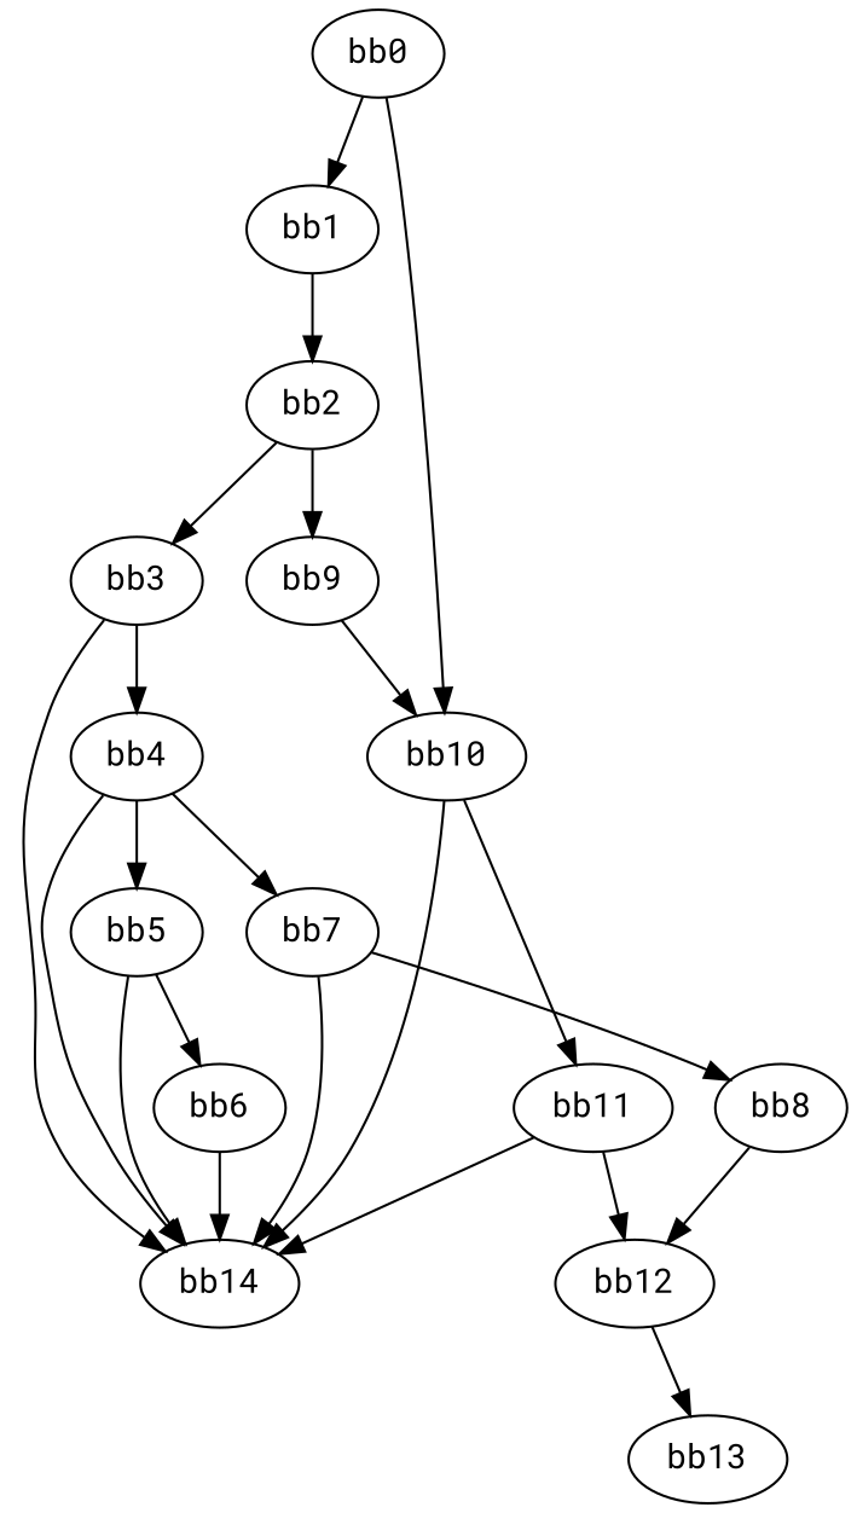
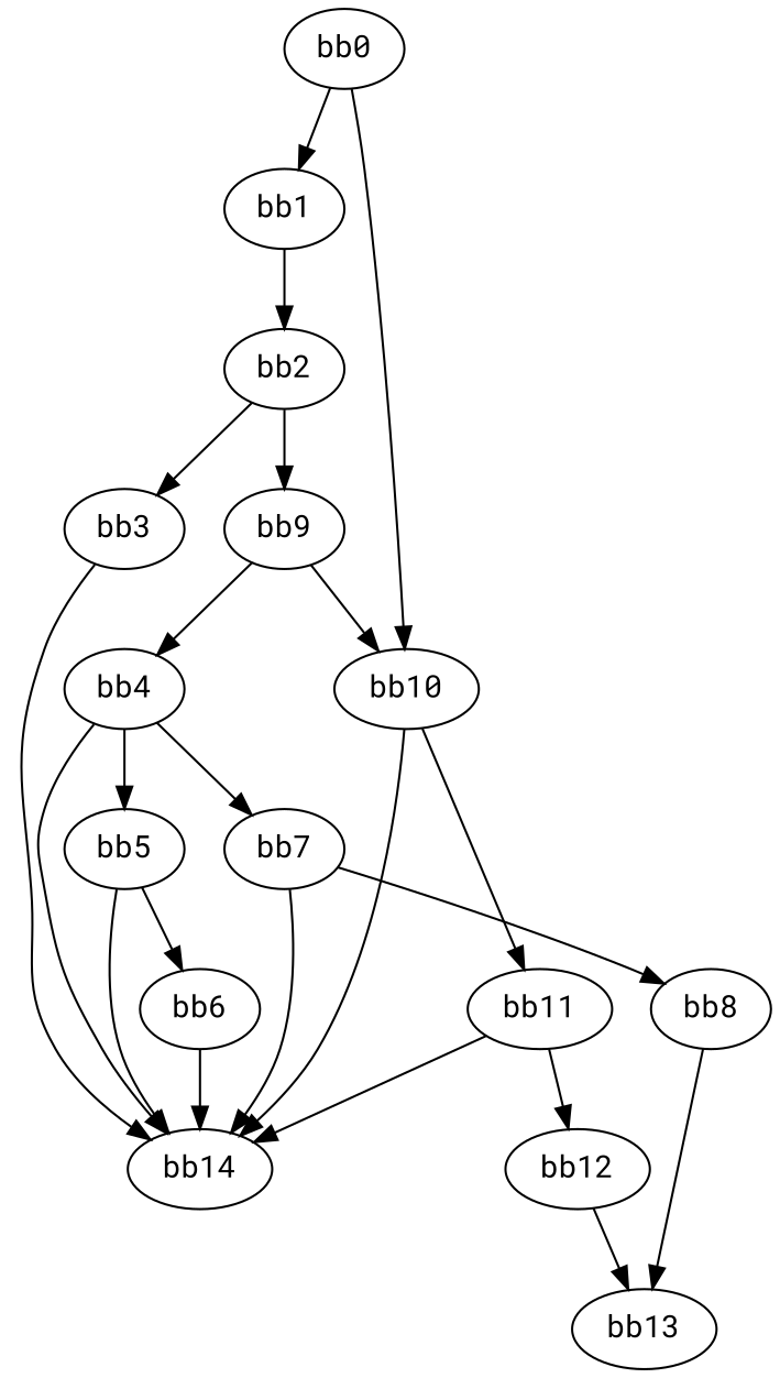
  digraph {
    fontname="Roboto Mono"
    node [fontname="Roboto Mono"]
    edge [fontname="Roboto Mono"]
    n1 [label="bb0\l"]
    n2 [label="bb1\l"]
    n3 [label="bb10\l"]
    n4 [label="bb2\l"]
    n5 [label="bb14\l"]
    n6 [label="bb11\l"]
    n7 [label="bb3\l"]
    n8 [label="bb9\l"]
    n9 [label="bb4\l"]
    n10 [label="bb5\l"]
    n11 [label="bb7\l"]
    n12 [label="bb6\l"]
    n13 [label="bb8\l"]
    n14 [label="bb13\l"]
    n15 [label="bb12\l"]
    n1 -> n2
    n1 -> n3
    n2 -> n4
    n3 -> n5
    n3 -> n6
    n4 -> n7
    n4 -> n8
    n6 -> n5
    n6 -> n15
    n7 -> n5
-   n7 -> n9
+   n8 -> n9
    n8 -> n3
    n9 -> n5
    n9 -> n10
    n9 -> n11
    n10 -> n5
    n10 -> n12
    n11 -> n5
    n11 -> n13
    n12 -> n5
-   n13 -> n15
+   n13 -> n14
    n15 -> n14
  }
